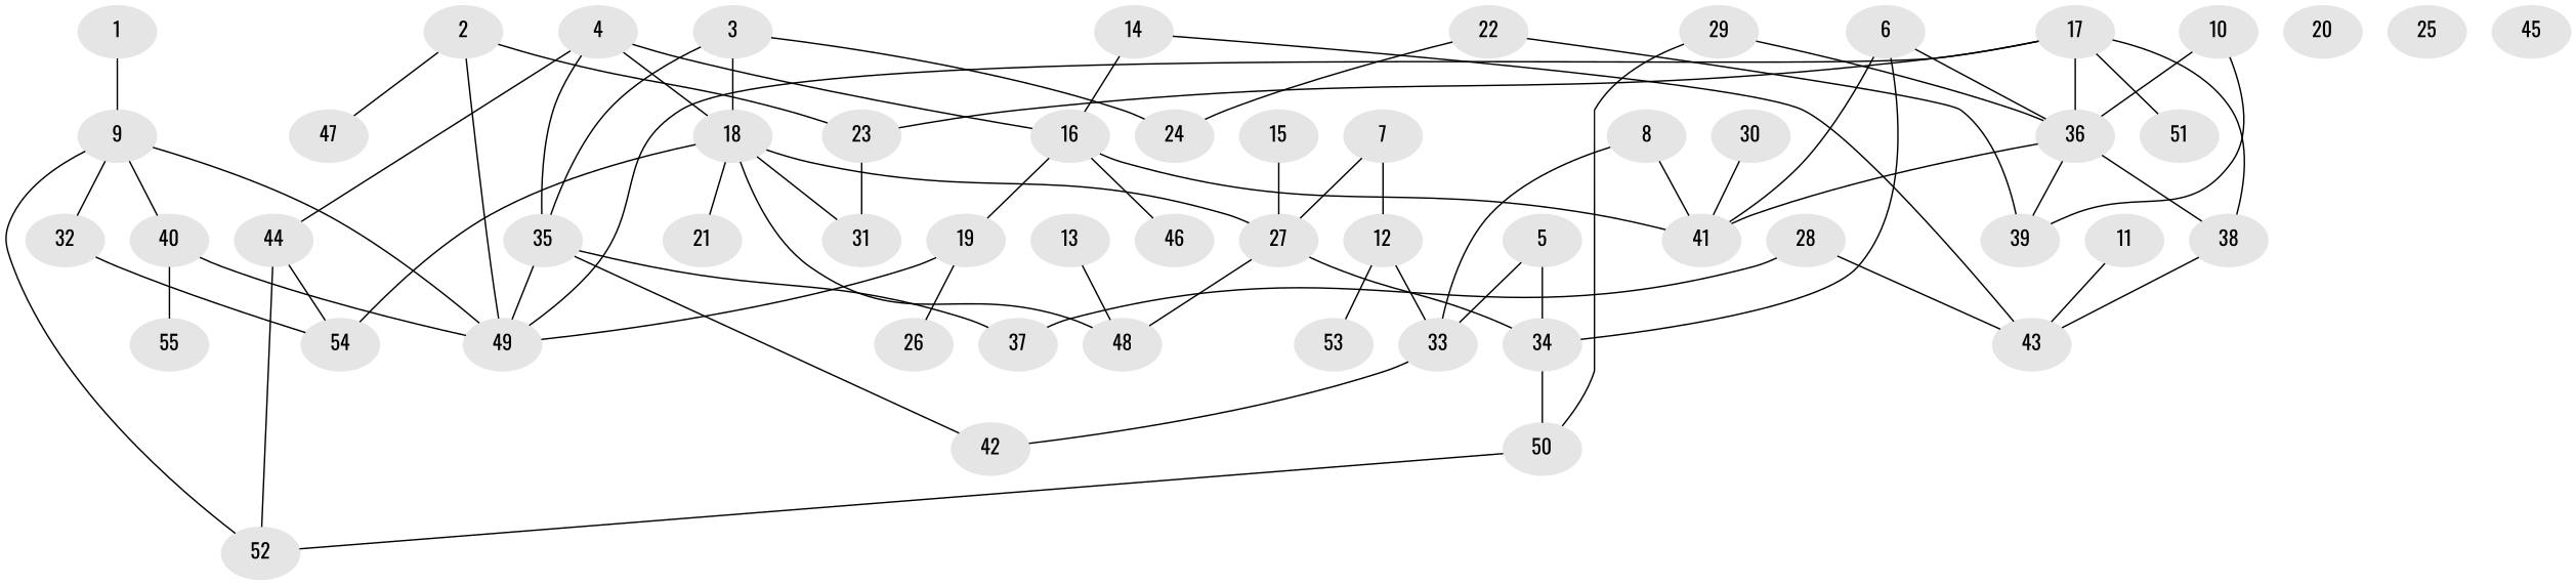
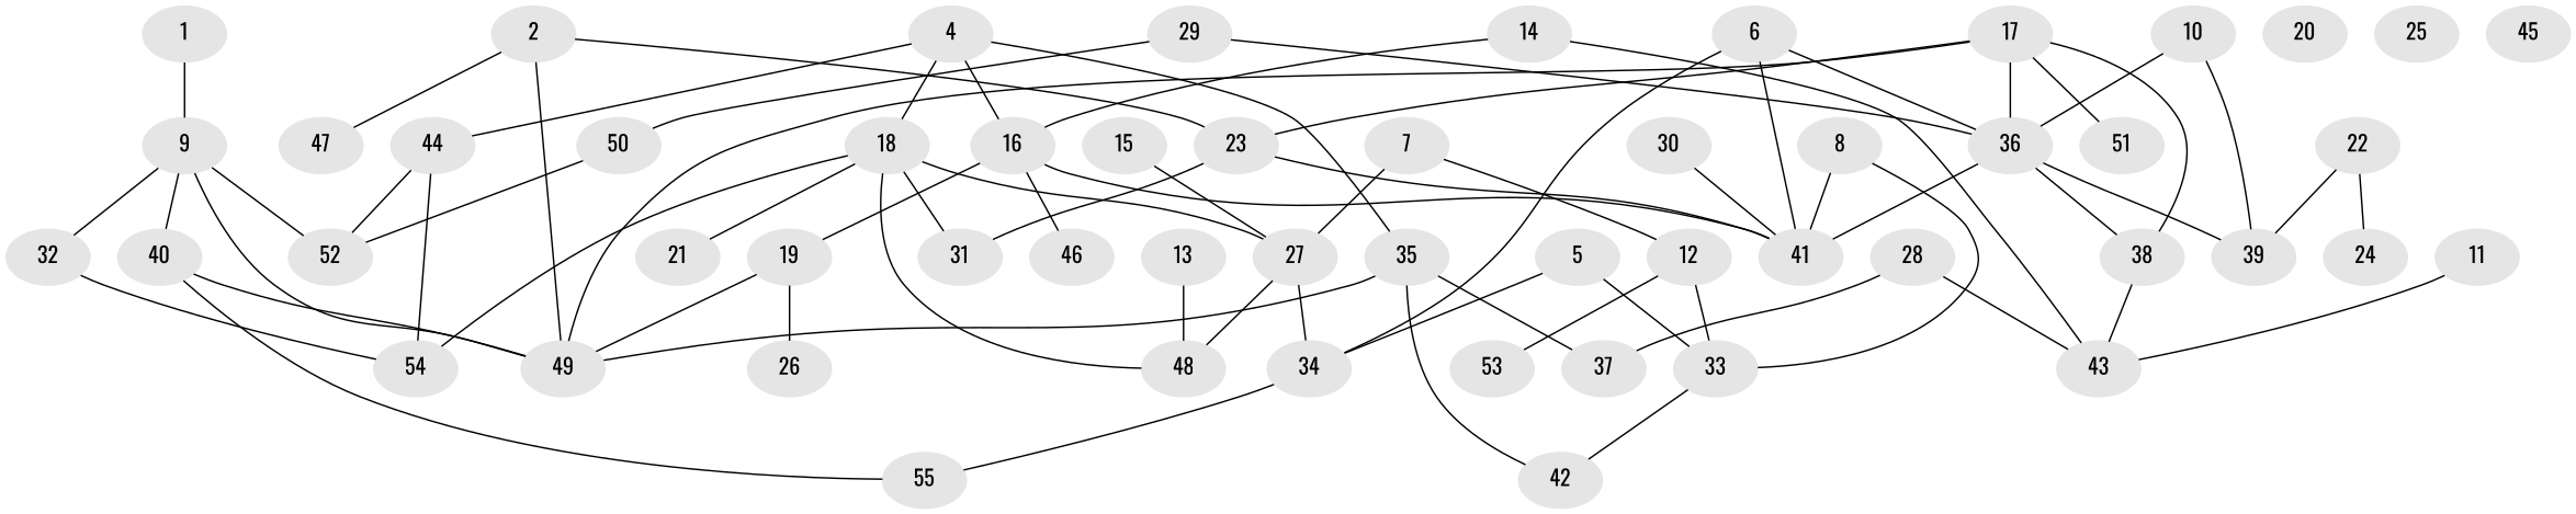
  graph {
    fontname=Oswald
    node [color=gray90 fontname=Oswald style=filled]
    edge [fontname=Oswald]
    1
    9
    49
    32
    40
    52
    2
    23
    47
    41
    31
-   3
    18
    24
    35
    27
    48
    21
    54
    37
    42
    4
    16
    44
    19
    46
    5
    33
    34
    50
    6
    36
    39
    38
    7
    12
    53
    8
    55
    10
    11
    43
    13
    14
    15
    26
    17
    51
    20
    22
    25
    28
    29
    30
    45
    1 -- 9
    9 -- 49
    9 -- 32
    9 -- 40
    9 -- 52
    32 -- 54
    40 -- 49
    40 -- 55
    2 -- 49
    2 -- 23
    2 -- 47
+   23 -- 41
    23 -- 31
-   3 -- 18
-   3 -- 24
-   3 -- 35
    18 -- 31
    18 -- 27
    18 -- 48
    18 -- 21
    18 -- 54
    35 -- 49
    35 -- 37
    35 -- 42
    27 -- 48
    27 -- 34
    4 -- 18
    4 -- 35
    4 -- 16
    4 -- 44
    16 -- 41
    16 -- 19
    16 -- 46
    44 -- 52
    44 -- 54
    19 -- 49
    19 -- 26
    5 -- 33
    5 -- 34
    33 -- 42
-   34 -- 50
+   34 -- 55
    50 -- 52
    6 -- 41
    6 -- 34
    6 -- 36
    36 -- 41
    36 -- 39
    36 -- 38
    38 -- 43
    7 -- 27
    7 -- 12
    12 -- 33
    12 -- 53
    8 -- 41
    8 -- 33
    10 -- 36
    10 -- 39
    11 -- 43
    13 -- 48
    14 -- 16
    14 -- 43
    15 -- 27
    17 -- 49
    17 -- 23
    17 -- 36
    17 -- 38
    17 -- 51
    22 -- 24
    22 -- 39
    28 -- 37
    28 -- 43
    29 -- 50
    29 -- 36
    30 -- 41
  }
